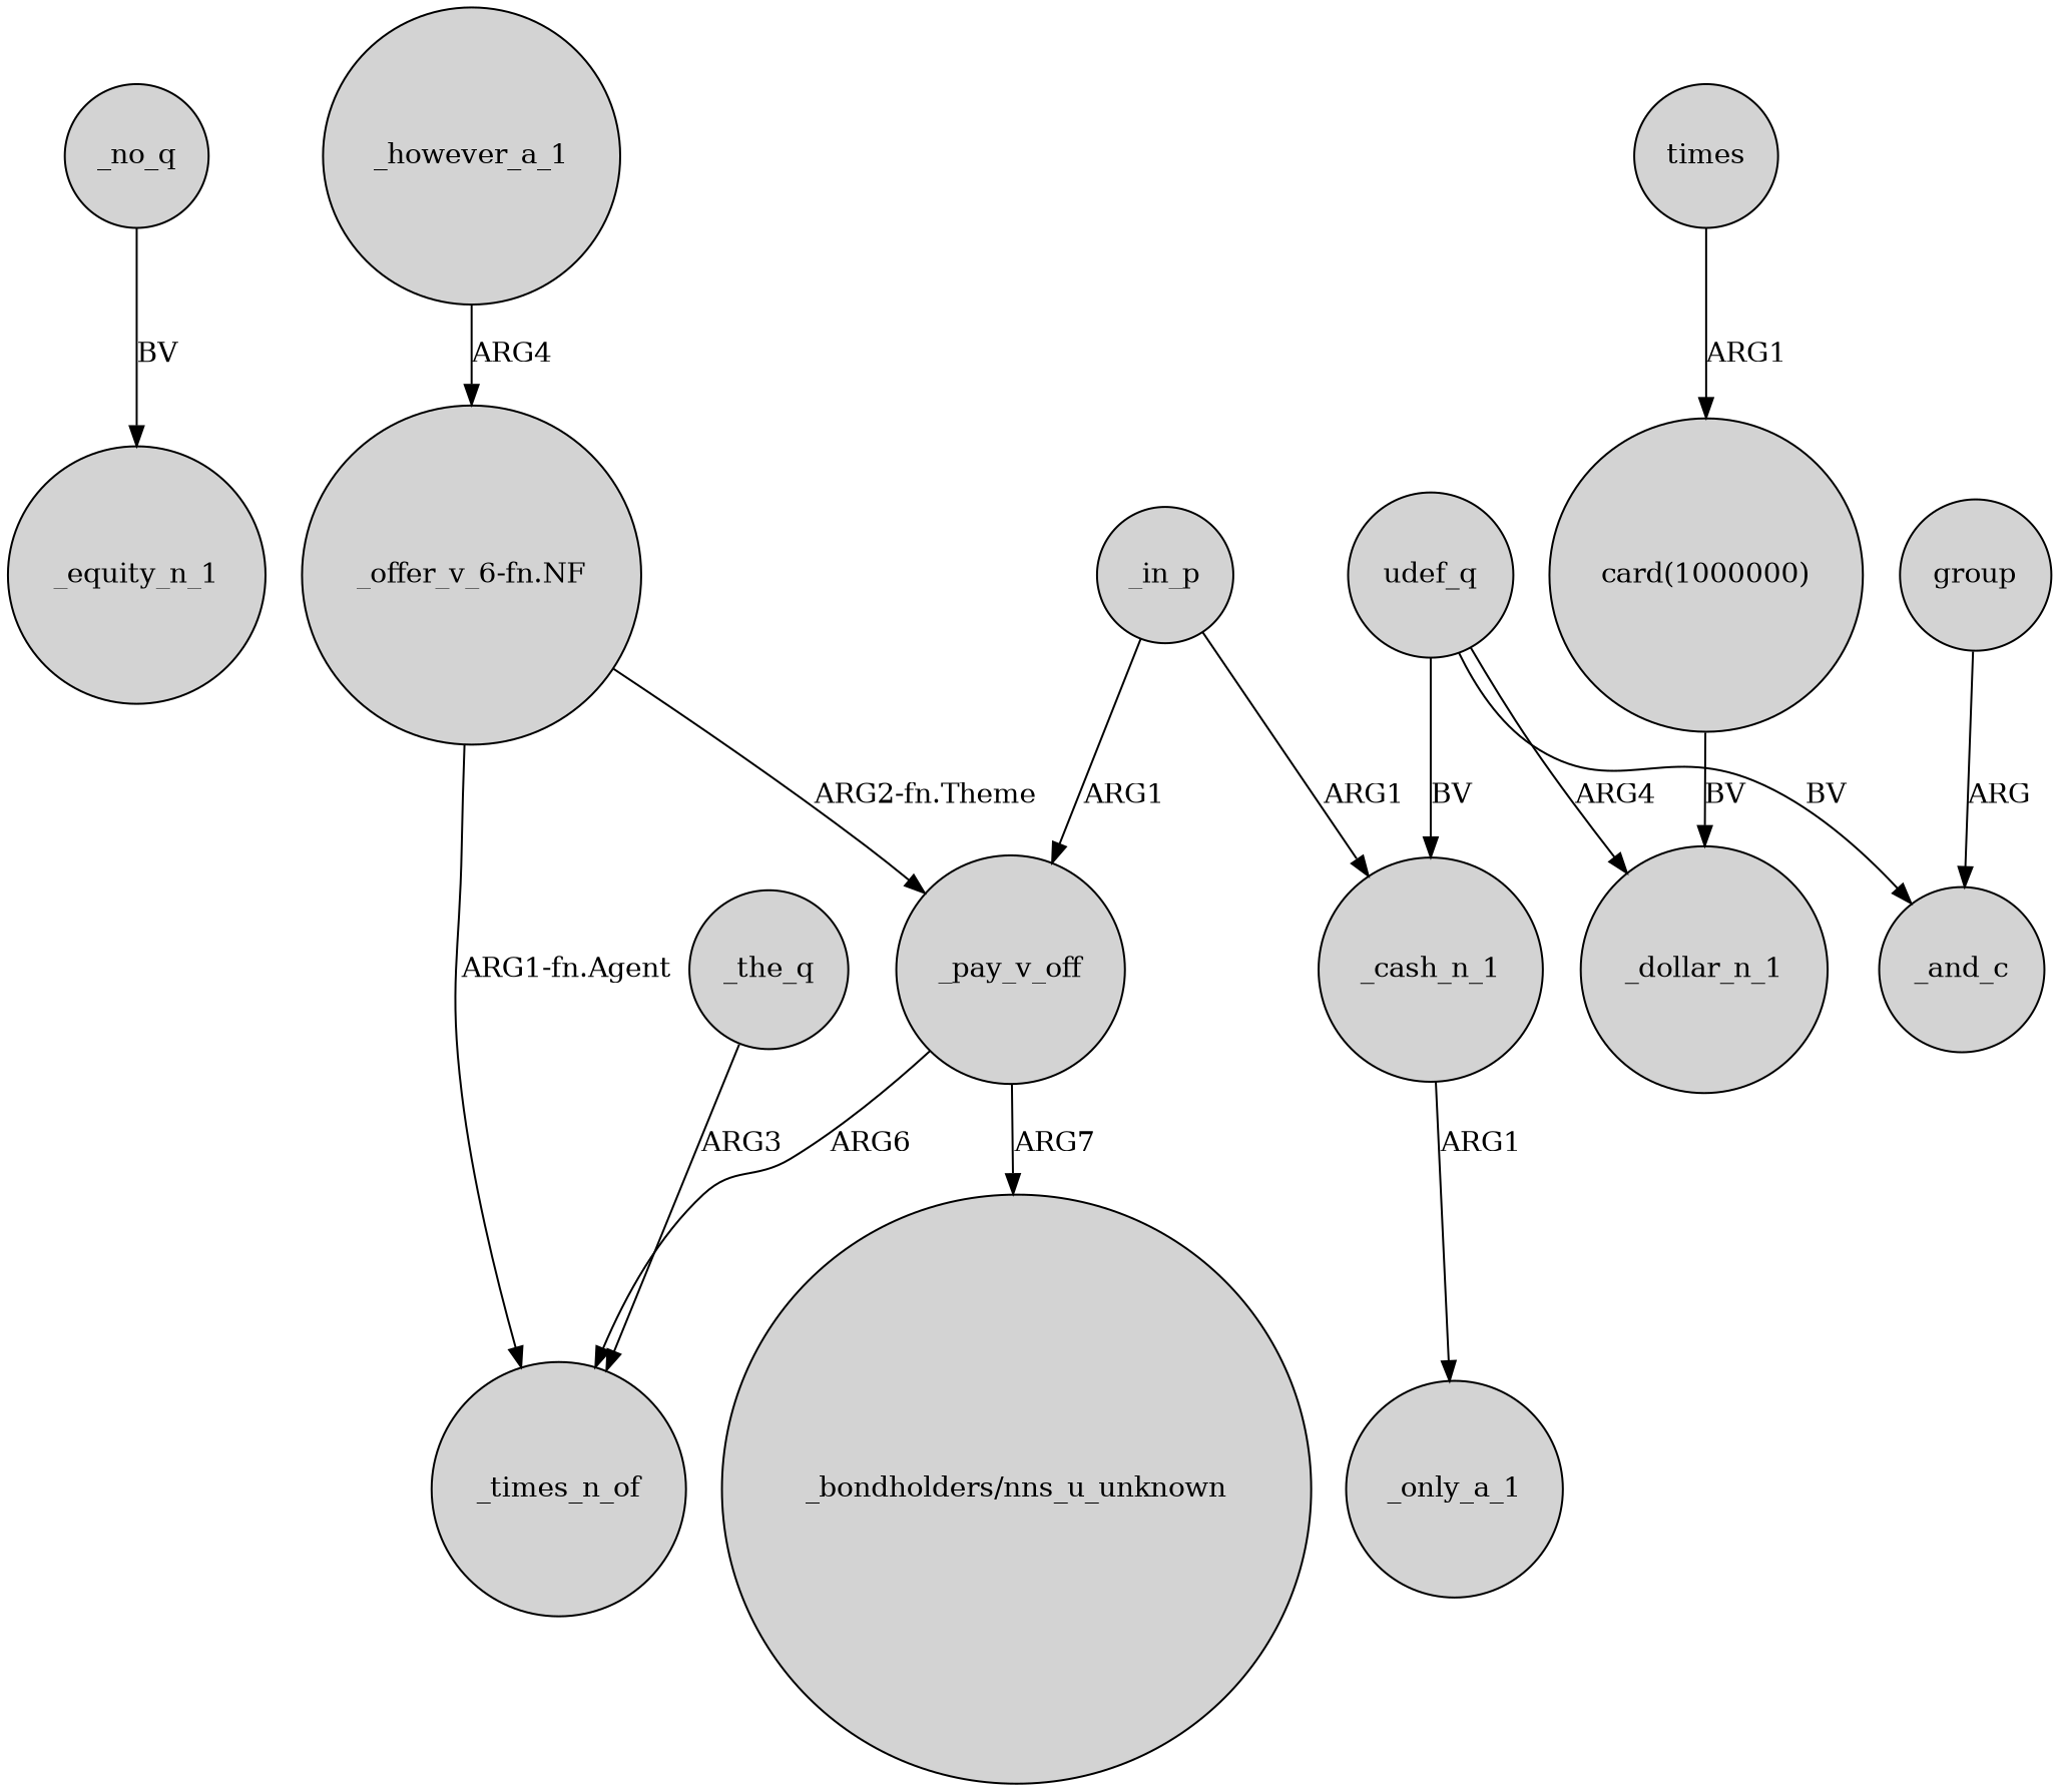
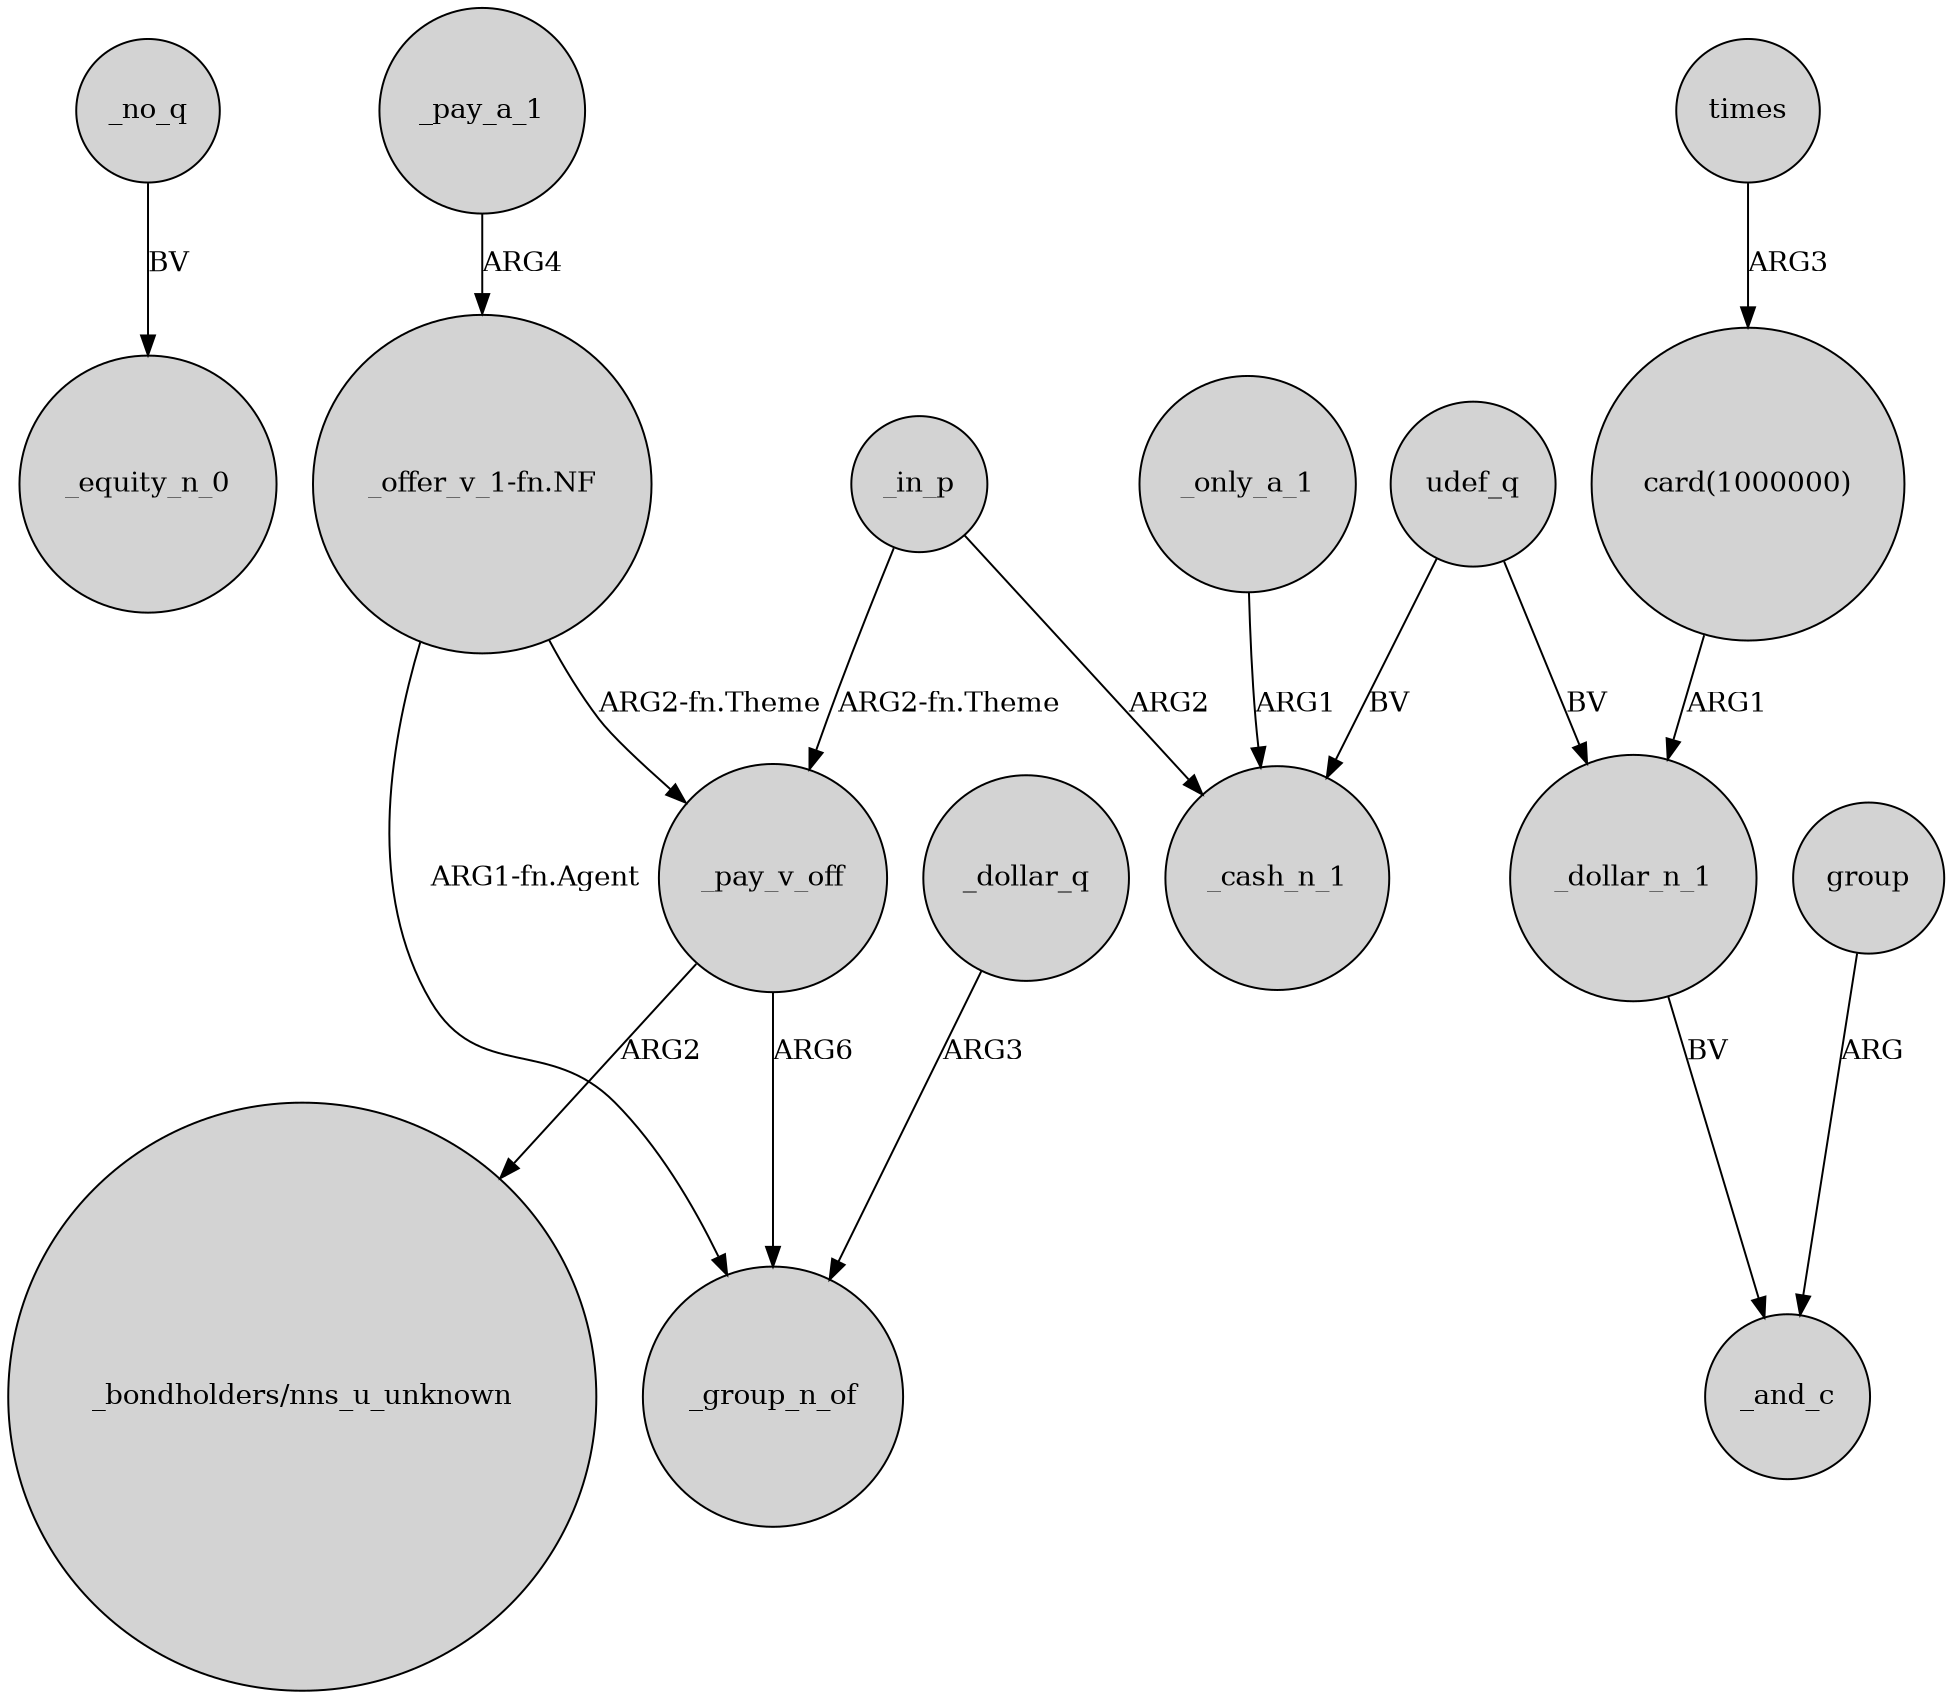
  digraph {
    node [shape=circle style=filled]
    _no_q
-   _equity_n_1
-   "_offer_v_1-fn.NF" [label="_offer_v_6-fn.NF"]
-   _group_n_of [label=_times_n_of]
+   _equity_n_1 [label=_equity_n_0]
+   "_offer_v_1-fn.NF"
+   _group_n_of
    _pay_v_off
    "_bondholders/nns_u_unknown"
    _only_a_1
    _cash_n_1
    udef_q
    _dollar_n_1
    _and_c
    "card(1000000)"
    n13 [label=group]
-   _however_a_1
-   _the_q
+   _however_a_1 [label=_pay_a_1]
+   _the_q [label=_dollar_q]
    times
    _in_p
    _no_q -> _equity_n_1 [label=BV]
    "_offer_v_1-fn.NF" -> _group_n_of [label="ARG1-fn.Agent"]
    "_offer_v_1-fn.NF" -> _pay_v_off [label="ARG2-fn.Theme"]
    _pay_v_off -> _group_n_of [label=ARG6]
-   _pay_v_off -> "_bondholders/nns_u_unknown" [label=ARG7]
-   _cash_n_1 -> _only_a_1 [label=ARG1]
+   _pay_v_off -> "_bondholders/nns_u_unknown" [label=ARG2]
+   _only_a_1 -> _cash_n_1 [label=ARG1]
    udef_q -> _cash_n_1 [label=BV]
-   udef_q -> _dollar_n_1 [label=ARG4]
-   udef_q -> _and_c [label=BV]
-   "card(1000000)" -> _dollar_n_1 [label=BV]
+   udef_q -> _dollar_n_1 [label=BV]
+   _dollar_n_1 -> _and_c [label=BV]
+   "card(1000000)" -> _dollar_n_1 [label=ARG1]
    n13 -> _and_c [label=ARG]
    _however_a_1 -> "_offer_v_1-fn.NF" [label=ARG4]
    _the_q -> _group_n_of [label=ARG3]
-   times -> "card(1000000)" [label=ARG1]
-   _in_p -> _pay_v_off [label=ARG1]
-   _in_p -> _cash_n_1 [label=ARG1]
+   times -> "card(1000000)" [label=ARG3]
+   _in_p -> _pay_v_off [label="ARG2-fn.Theme"]
+   _in_p -> _cash_n_1 [label=ARG2]
  }
